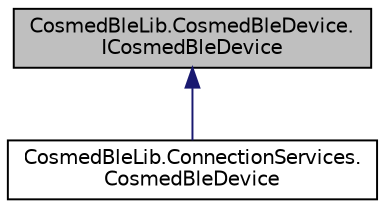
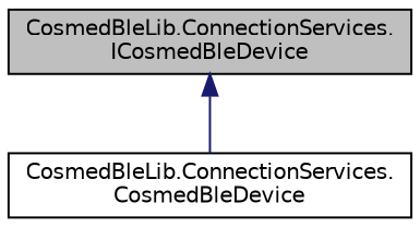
  digraph {
    node [color=black fontname=Helvetica fontsize=10 shape=record style=filled]
-   n1 [fillcolor=grey75 fontcolor=black height=0.2 label="CosmedBleLib.CosmedBleDevice.\lICosmedBleDevice" width=0.4]
+   n1 [fillcolor=grey75 fontcolor=black height=0.2 label="CosmedBleLib.ConnectionServices.\lICosmedBleDevice" width=0.4]
    n2 [fillcolor=white height=0.2 label="CosmedBleLib.ConnectionServices.\lCosmedBleDevice" width=0.4]
    n1 -> n2 [color=midnightblue dir=back fontname=Helvetica fontsize=10 labelfontname=Helvetica labelfontsize=10 style=solid]
  }
